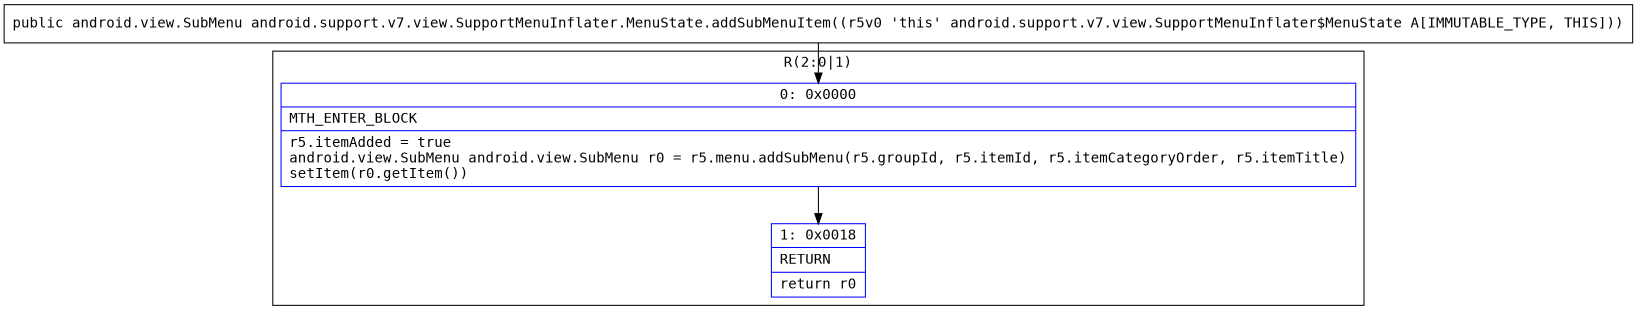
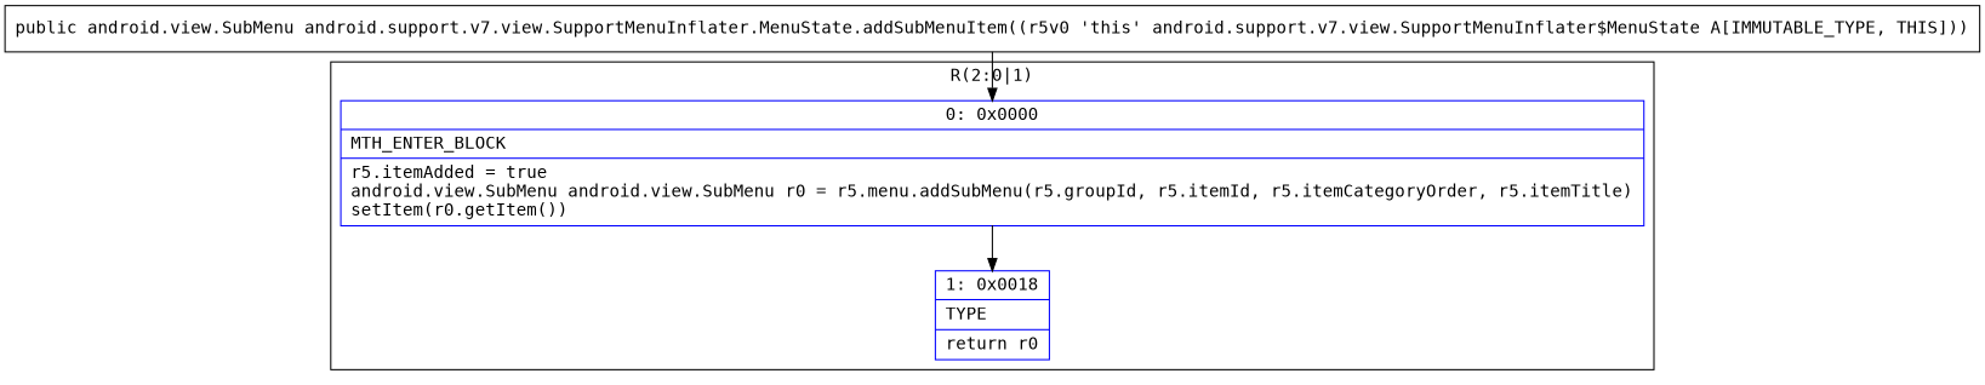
  digraph {
    fontname="DejaVu Sans Mono"
    node [color=blue shape=record fontname="DejaVu Sans Mono"]
    edge [fontname="DejaVu Sans Mono"]
    n1 [label="{0\:\ 0x0000|MTH_ENTER_BLOCK\l|r5.itemAdded = true\landroid.view.SubMenu android.view.SubMenu r0 = r5.menu.addSubMenu(r5.groupId, r5.itemId, r5.itemCategoryOrder, r5.itemTitle)\lsetItem(r0.getItem())\l}"]
-   n2 [label="{1\:\ 0x0018|RETURN\l|return r0\l}"]
+   n2 [label="{1\:\ 0x0018|TYPE\l|return r0\l}"]
    n3 [label="{public android.view.SubMenu android.support.v7.view.SupportMenuInflater.MenuState.addSubMenuItem((r5v0 'this' android.support.v7.view.SupportMenuInflater$MenuState A[IMMUTABLE_TYPE, THIS])) }" color=""]
    subgraph cluster_1 {
      label="R(2:0|1)"
      n1
      n2
    }
    n1 -> n2
    n3 -> n1
  }
